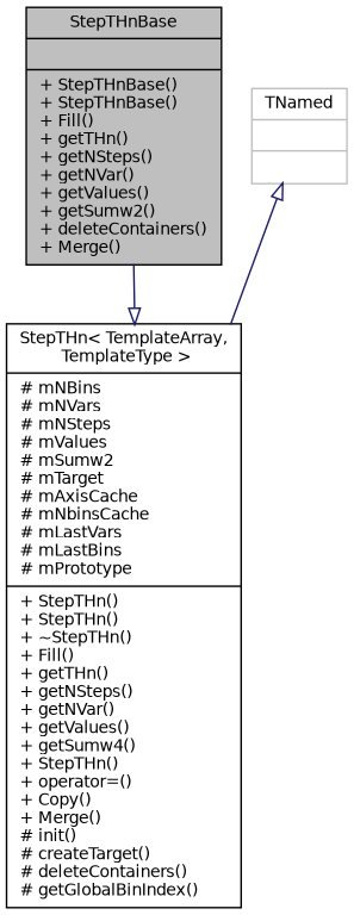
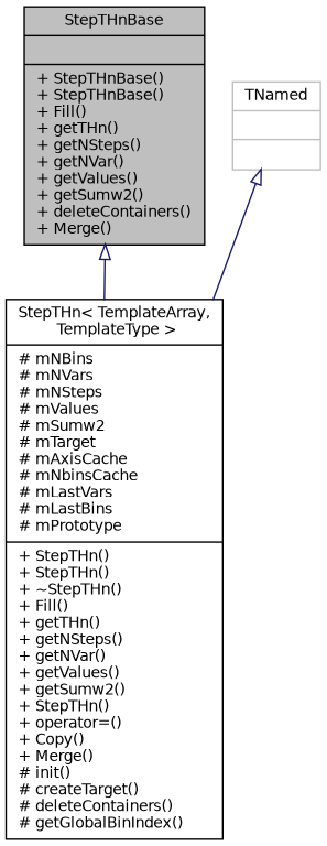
  digraph {
    node [color=black fontname=Helvetica fontsize=10 shape=record]
    edge [arrowtail=onormal color=midnightblue dir=back fontname=Helvetica fontsize=10 labelfontname=Helvetica labelfontsize=10 style=solid]
    n1 [fillcolor=grey75 fontcolor=black height=0.2 label="{StepTHnBase\n||+ StepTHnBase()\l+ StepTHnBase()\l+ Fill()\l+ getTHn()\l+ getNSteps()\l+ getNVar()\l+ getValues()\l+ getSumw2()\l+ deleteContainers()\l+ Merge()\l}" style=filled width=0.4]
-   n2 [height=0.2 label="{StepTHn\< TemplateArray,\l TemplateType \>\n|# mNBins\l# mNVars\l# mNSteps\l# mValues\l# mSumw2\l# mTarget\l# mAxisCache\l# mNbinsCache\l# mLastVars\l# mLastBins\l# mPrototype\l|+ StepTHn()\l+ StepTHn()\l+ ~StepTHn()\l+ Fill()\l+ getTHn()\l+ getNSteps()\l+ getNVar()\l+ getValues()\l+ getSumw4()\l+ StepTHn()\l+ operator=()\l+ Copy()\l+ Merge()\l# init()\l# createTarget()\l# deleteContainers()\l# getGlobalBinIndex()\l}" width=0.4]
+   n2 [height=0.2 label="{StepTHn\< TemplateArray,\l TemplateType \>\n|# mNBins\l# mNVars\l# mNSteps\l# mValues\l# mSumw2\l# mTarget\l# mAxisCache\l# mNbinsCache\l# mLastVars\l# mLastBins\l# mPrototype\l|+ StepTHn()\l+ StepTHn()\l+ ~StepTHn()\l+ Fill()\l+ getTHn()\l+ getNSteps()\l+ getNVar()\l+ getValues()\l+ getSumw2()\l+ StepTHn()\l+ operator=()\l+ Copy()\l+ Merge()\l# init()\l# createTarget()\l# deleteContainers()\l# getGlobalBinIndex()\l}" width=0.4]
    n3 [color=grey75 height=0.2 label="{TNamed\n||}" width=0.4]
-   n2 -> n1
+   n1 -> n2
    n3 -> n2
  }
